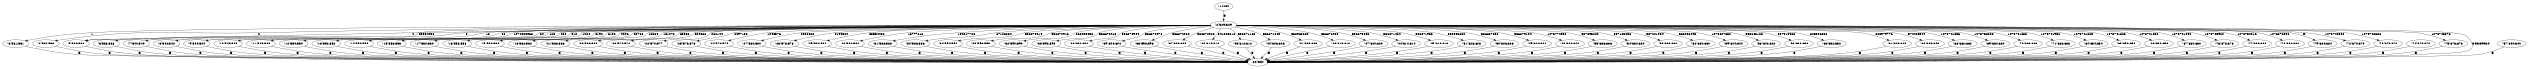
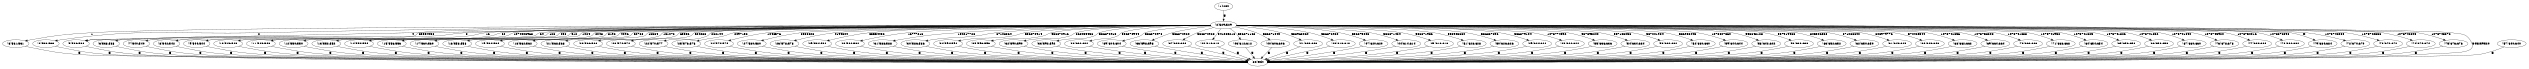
  digraph {
    n1 [label="(1)root"]
    n2 [label="(2)529-529"]
    n3 [label="(3)531-531"]
    n4 [label="(4)533-533"]
    n5 [label="(5)536-536"]
    n6 [label="(6)538-538"]
    n7 [label="(7)540-540"]
    n8 [label="(8)542-542"]
    n9 [label="(9)544-544"]
    n10 [label="(10)546-546"]
    n11 [label="(11)548-548"]
    n12 [label="(12)550-550"]
    n13 [label="(13)552-552"]
    n14 [label="(14)554-554"]
    n15 [label="(15)556-556"]
    n16 [label="(17)560-560"]
    n17 [label="(16)558-558"]
    n18 [label="(19)564-564"]
    n19 [label="(18)562-562"]
    n20 [label="(21)568-568"]
    n21 [label="(20)566-566"]
    n22 [label="(23)572-572"]
    n23 [label="(22)570-577"]
    n24 [label="(25)576-576"]
    n25 [label="(24)574-574"]
    n26 [label="(27)580-580"]
    n27 [label="(26)578-578"]
    n28 [label="(29)584-584"]
    n29 [label="(28)582-582"]
    n30 [label="(31)588-588"]
    n31 [label="(30)586-586"]
    n32 [label="(34)594-594"]
    n33 [label="(35)596-596"]
    n34 [label="(32)590-590"]
    n35 [label="(33)592-592"]
    n36 [label="(38)602-602"]
    n37 [label="(39)604-604"]
    n38 [label="(36)598-598"]
    n39 [label="(37)600-600"]
    n40 [label="(42)610-610"]
    n41 [label="(43)612-612"]
    n42 [label="(40)606-606"]
    n43 [label="(41)608-608"]
    n44 [label="(46)618-618"]
    n45 [label="(47)620-620"]
    n46 [label="(44)614-614"]
    n47 [label="(45)616-616"]
    n48 [label="(51)628-628"]
    n49 [label="(50)626-626"]
    n50 [label="(49)624-624"]
    n51 [label="(48)622-622"]
    n52 [label="(55)636-636"]
    n53 [label="(54)634-634"]
    n54 [label="(53)632-632"]
    n55 [label="(52)630-630"]
    n56 [label="(59)644-644"]
    n57 [label="(58)642-642"]
    n58 [label="(56)638-638"]
    n59 [label="(63)652-652"]
+   n60 [label="(62)650-650"]
    n61 [label="(61)648-648"]
    n62 [label="(60)646-646"]
    n63 [label="(68)662-662"]
    n64 [label="(69)664-664"]
    n65 [label="(70)666-666"]
    n66 [label="(71)668-668"]
    n67 [label="(64)654-654"]
    n68 [label="(65)656-656"]
    n69 [label="(66)658-658"]
    n70 [label="(67)660-660"]
    n71 [label="(76)678-678"]
    n72 [label="(77)680-680"]
    n73 [label="(78)682-682"]
    n74 [label="(79)684-684"]
    n75 [label="(72)670-670"]
    n76 [label="(73)672-672"]
    n77 [label="(74)674-674"]
    n78 [label="(75)676-676"]
    n79 [label="(80)exit"]
    n80 [label="(57)640-640"]
    n1 -> n2 [label=E]
    n2 -> n3 [label=1]
    n2 -> n4 [label=2]
    n2 -> n5 [label=4]
    n2 -> n5 [label=33554436]
    n2 -> n6 [label=8]
    n2 -> n7 [label=16]
    n2 -> n8 [label=32]
    n2 -> n9 [label=1074003968]
    n2 -> n10 [label=64]
    n2 -> n11 [label=128]
    n2 -> n12 [label=256]
    n2 -> n13 [label=512]
    n2 -> n14 [label=1024]
-   n2 -> n15 [label=8192]
+   n2 -> n15 [label=2048]
    n2 -> n16 [label=8192]
    n2 -> n17 [label=4096]
    n2 -> n18 [label=32768]
    n2 -> n19 [label=16384]
    n2 -> n20 [label=131072]
    n2 -> n21 [label=65536]
    n2 -> n22 [label=524288]
    n2 -> n23 [label=262144]
    n2 -> n24 [label=2097152]
    n2 -> n25 [label=1048576]
    n2 -> n26 [label=8388608]
    n2 -> n27 [label=4194304]
    n2 -> n28 [label=33554432]
    n2 -> n29 [label=16777216]
    n2 -> n30 [label=134217728]
    n2 -> n31 [label=67108864]
    n2 -> n32 [label=536870914]
    n2 -> n33 [label=536870916]
    n2 -> n34 [label=268435456]
    n2 -> n35 [label=536870913]
    n2 -> n36 [label=536870944]
    n2 -> n37 [label=536870976]
    n2 -> n38 [label=536870920]
    n2 -> n39 [label=536870928]
    n2 -> n40 [label=541065216]
    n2 -> n41 [label=536871168]
    n2 -> n42 [label=536871040]
    n2 -> n43 [label=538968064]
    n2 -> n44 [label=536872960]
    n2 -> n45 [label=536875008]
    n2 -> n46 [label=536871424]
    n2 -> n47 [label=536871936]
    n2 -> n48 [label=536903680]
    n2 -> n49 [label=536887296]
    n2 -> n50 [label=536879104]
    n2 -> n51 [label=1073774592]
    n2 -> n52 [label=537395200]
    n2 -> n53 [label=537133056]
    n2 -> n54 [label=537001984]
    n2 -> n55 [label=536936448]
    n2 -> n56 [label=1073807360]
    n2 -> n57 [label=553648128]
    n2 -> n58 [label=537919488]
    n2 -> n59 [label=805306368]
+   n2 -> n60 [label=671088640]
    n2 -> n61 [label=603979776]
    n2 -> n62 [label=570425344]
    n2 -> n63 [label=1073741856]
    n2 -> n64 [label=1073758208]
    n2 -> n65 [label=1073741888]
    n2 -> n66 [label=1073741952]
    n2 -> n67 [label=1073741825]
    n2 -> n68 [label=1073741826]
    n2 -> n69 [label=1073741832]
    n2 -> n70 [label=1073741840]
    n2 -> n71 [label=1073745920]
    n2 -> n72 [label=1073750016]
    n2 -> n73 [label=1073872896]
    n2 -> n74 [label=D]
    n2 -> n75 [label=1073742080]
    n2 -> n76 [label=1073742336]
+   n2 -> n77 [label=1073742848]
    n2 -> n78 [label=1073743872]
    n2 -> n79 [label=545259520]
    n3 -> n79 [label=E]
    n4 -> n79 [label=E]
    n5 -> n79 [label=E]
    n6 -> n79 [label=E]
    n7 -> n79 [label=E]
    n8 -> n79 [label=E]
    n9 -> n79 [label=E]
    n10 -> n79 [label=E]
    n11 -> n79 [label=E]
    n12 -> n79 [label=E]
    n13 -> n79 [label=E]
    n14 -> n79 [label=E]
    n15 -> n79 [label=E]
    n16 -> n79 [label=E]
    n17 -> n79 [label=E]
    n18 -> n79 [label=E]
    n19 -> n79 [label=E]
    n20 -> n79 [label=E]
    n21 -> n79 [label=E]
    n22 -> n79 [label=E]
    n23 -> n79 [label=E]
    n24 -> n79 [label=E]
    n25 -> n79 [label=E]
    n26 -> n79 [label=E]
    n27 -> n79 [label=E]
    n28 -> n79 [label=E]
    n29 -> n79 [label=E]
    n30 -> n79 [label=E]
    n31 -> n79 [label=E]
    n32 -> n79 [label=E]
    n33 -> n79 [label=E]
    n34 -> n79 [label=E]
    n35 -> n79 [label=E]
    n36 -> n79 [label=E]
    n37 -> n79 [label=E]
    n38 -> n79 [label=E]
    n39 -> n79 [label=E]
    n40 -> n79 [label=E]
    n41 -> n79 [label=E]
    n42 -> n79 [label=E]
    n43 -> n79 [label=E]
    n44 -> n79 [label=E]
    n45 -> n79 [label=E]
    n46 -> n79 [label=E]
    n47 -> n79 [label=E]
    n48 -> n79 [label=E]
    n49 -> n79 [label=E]
    n50 -> n79 [label=E]
    n51 -> n79 [label=E]
    n52 -> n79 [label=E]
    n53 -> n79 [label=E]
    n54 -> n79 [label=E]
    n55 -> n79 [label=E]
    n56 -> n79 [label=E]
    n57 -> n79 [label=E]
    n58 -> n79 [label=E]
    n59 -> n79 [label=E]
+   n60 -> n79 [label=E]
    n61 -> n79 [label=E]
    n62 -> n79 [label=E]
    n63 -> n79 [label=E]
    n64 -> n79 [label=E]
    n65 -> n79 [label=E]
    n66 -> n79 [label=E]
    n67 -> n79 [label=E]
    n68 -> n79 [label=E]
    n69 -> n79 [label=E]
    n70 -> n79 [label=E]
    n71 -> n79 [label=E]
    n72 -> n79 [label=E]
    n73 -> n79 [label=E]
    n74 -> n79 [label=E]
    n75 -> n79 [label=E]
    n76 -> n79 [label=E]
    n77 -> n79 [label=E]
    n78 -> n79 [label=E]
    n80 -> n79 [label=E]
  }
